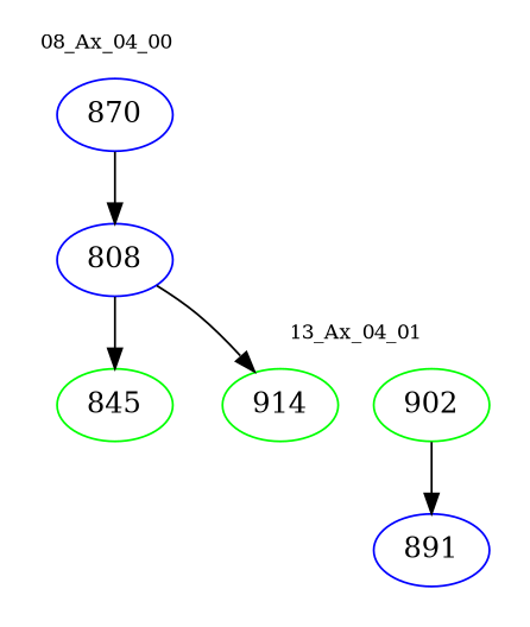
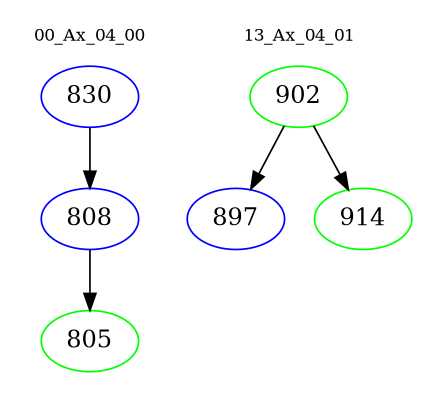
  digraph {
    node [color=blue]
    edge [color=black]
    n1 [label=808]
-   n2 [color=green label=845]
-   n3 [label=870]
+   n2 [color=green label=805]
+   n3 [label=830]
    n4 [color=green label=902]
-   n5 [label=891]
+   n5 [label=897]
    n6 [color=green label=914]
    subgraph cluster_1 {
      color=white
      fontsize=10
-     label="08_Ax_04_00"
+     label="00_Ax_04_00"
      n1
      n2
      n3
    }
    subgraph cluster_2 {
      color=white
      fontsize=10
      label="13_Ax_04_01"
      n4
      n5
      n6
    }
    n1 -> n2
    n3 -> n1
    n4 -> n5
-   n1 -> n6
+   n4 -> n6
  }
